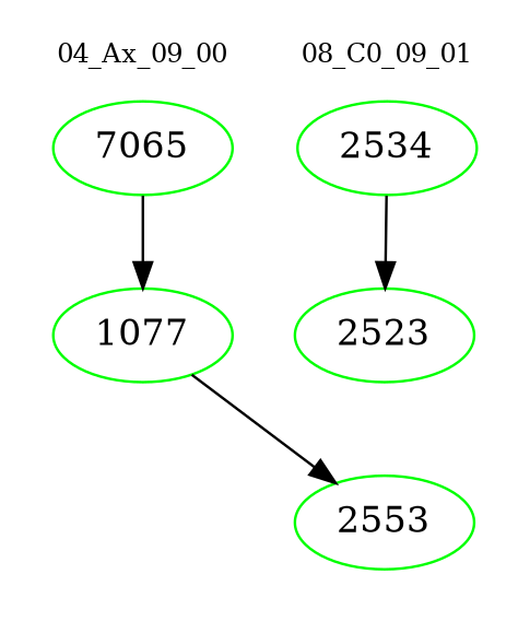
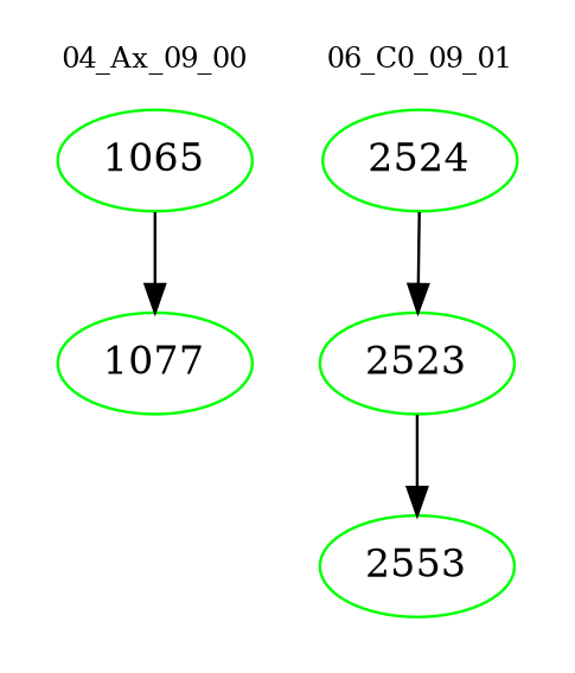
  digraph {
    node [color=green]
    edge [color=black]
-   n1 [label=7065]
+   n1 [label=1065]
    n2 [label=1077]
-   n3 [label=2534]
+   n3 [label=2524]
    n4 [label=2523]
    n5 [label=2553]
    subgraph cluster_1 {
      color=white
      fontsize=10
      label="04_Ax_09_00"
      n1
      n2
    }
    subgraph cluster_2 {
      color=white
      fontsize=10
-     label="08_C0_09_01"
+     label="06_C0_09_01"
      n3
      n4
      n5
    }
    n1 -> n2
    n3 -> n4
-   n2 -> n5
+   n4 -> n5
  }
